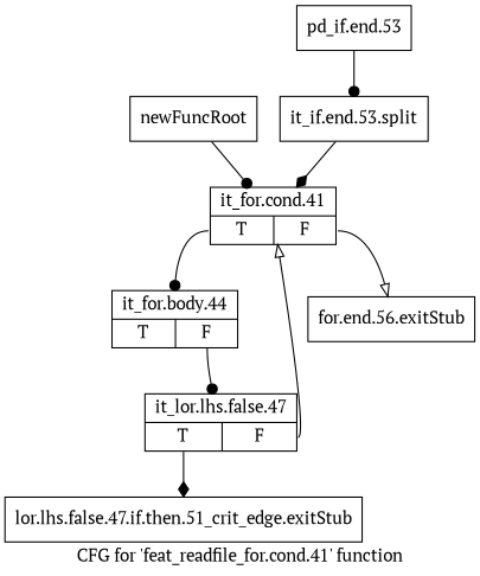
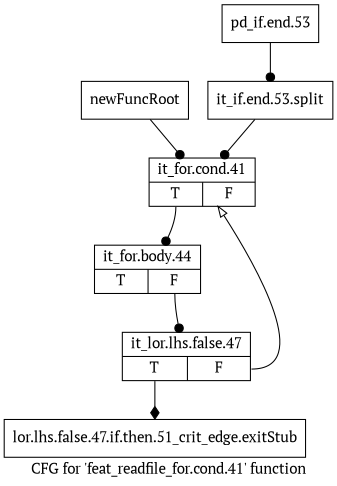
  digraph {
    fontname="PT Serif"
    label="CFG for 'feat_readfile_for.cond.41' function"
    node [fontname="PT Serif" shape=record]
    edge [arrowhead=dot fontname="PT Serif"]
    n1 [label="{newFuncRoot}"]
    n2 [label="{it_for.cond.41|{<s0>T|<s1>F}}"]
-   n3 [label="{for.end.56.exitStub}"]
    n4 [label="{it_for.body.44|{<s0>T|<s1>F}}"]
    n5 [label="{it_lor.lhs.false.47|{<s0>T|<s1>F}}"]
    n6 [label="{lor.lhs.false.47.if.then.51_crit_edge.exitStub}"]
    n7 [label="{pd_if.end.53}"]
    n8 [label="{it_if.end.53.split}"]
    n1 -> n2
-   n2 -> n3 [arrowhead=onormal tailport=s1]
    n2 -> n4 [tailport=s0]
    n4 -> n5 [tailport=s1]
    n5 -> n2 [arrowhead=onormal tailport=s1]
    n5 -> n6 [arrowhead=diamond tailport=s0]
    n7 -> n8
-   n8 -> n2 [arrowhead=diamond]
+   n8 -> n2
  }
